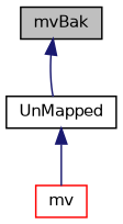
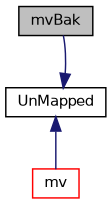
  digraph {
    rankdir=TB
    node [color=black fontname=Helvetica fontsize=10 shape=record]
    edge [color=midnightblue dir=back fontname=Helvetica fontsize=10 labelfontname=Helvetica labelfontsize=10 style=solid]
    n1 [fillcolor=grey75 fontcolor=black height=0.2 label=mvBak style=filled width=0.4]
    n2 [height=0.2 label=UnMapped width=0.4]
    n3 [color=red height=0.2 label=mv width=0.4]
-   n1 -> n2
+   n2 -> n1
    n2 -> n3
  }
